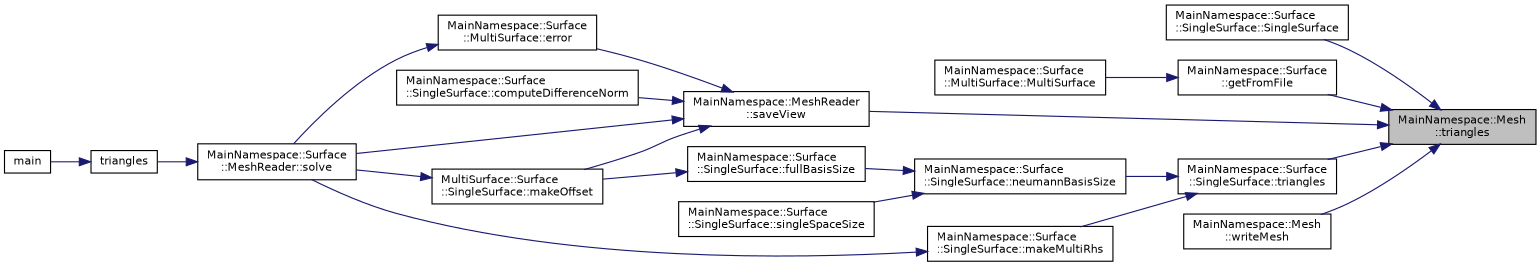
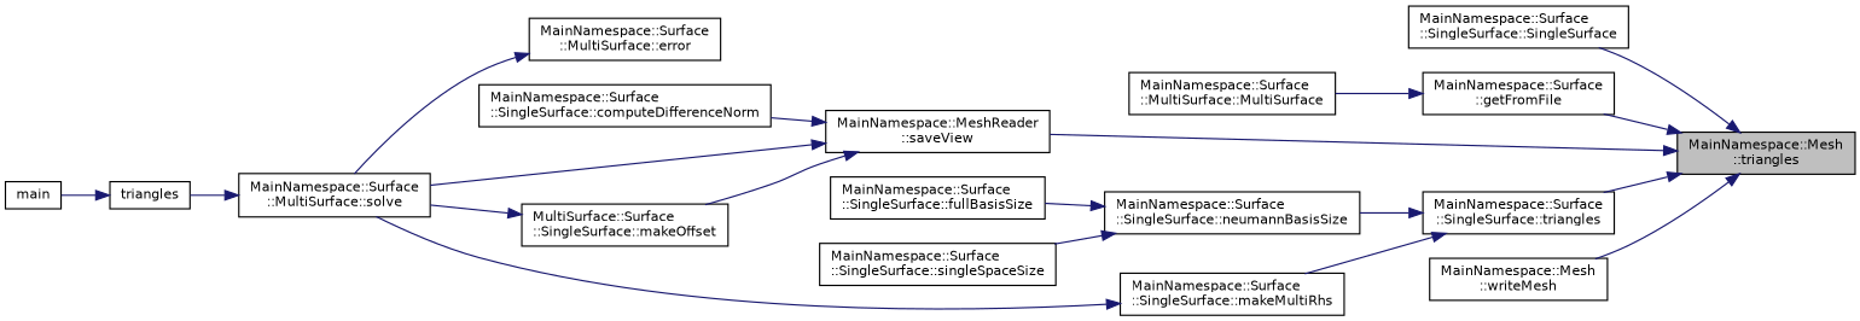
  digraph {
    rankdir=RL
    node [color=black fillcolor=white fontname=Helvetica fontsize=10 shape=record style=filled]
    edge [color=midnightblue dir=back fontname=Helvetica fontsize=10 labelfontname=Helvetica labelfontsize=10 style=solid]
    n1 [fillcolor=grey75 fontcolor=black height=0.2 label="MainNamespace::Mesh\l::triangles" width=0.4]
    n2 [height=0.2 label="MainNamespace::Surface\l::SingleSurface::SingleSurface" width=0.4]
    n3 [height=0.2 label="MainNamespace::Surface\l::getFromFile" width=0.4]
    n4 [height=0.2 label="MainNamespace::MeshReader\l::saveView" width=0.4]
    n5 [height=0.2 label="MainNamespace::Surface\l::SingleSurface::triangles" width=0.4]
    n6 [height=0.2 label="MainNamespace::Mesh\l::writeMesh" width=0.4]
    n7 [height=0.2 label="MainNamespace::Surface\l::MultiSurface::MultiSurface" width=0.4]
    n8 [height=0.2 label="MainNamespace::Surface\l::SingleSurface::computeDifferenceNorm" width=0.4]
    n9 [height=0.2 label="MainNamespace::Surface\l::MultiSurface::error" width=0.4]
-   n10 [height=0.2 label="MainNamespace::Surface\l::MeshReader::solve" width=0.4]
+   n10 [height=0.2 label="MainNamespace::Surface\l::MultiSurface::solve" width=0.4]
    n11 [height=0.2 label="MultiSurface::Surface\l::SingleSurface::makeOffset" width=0.4]
    n12 [height=0.2 label="MainNamespace::Surface\l::SingleSurface::makeMultiRhs" width=0.4]
    n13 [height=0.2 label="MainNamespace::Surface\l::SingleSurface::neumannBasisSize" width=0.4]
    n14 [height=0.2 label=triangles width=0.4]
    n15 [height=0.2 label=main width=0.4]
    n16 [height=0.2 label="MainNamespace::Surface\l::SingleSurface::fullBasisSize" width=0.4]
    n17 [height=0.2 label="MainNamespace::Surface\l::SingleSurface::singleSpaceSize" width=0.4]
    n1 -> n2
    n1 -> n3
    n1 -> n4
    n1 -> n5
    n1 -> n6
    n3 -> n7
    n4 -> n8
-   n4 -> n9
    n4 -> n10
    n4 -> n11
    n5 -> n12
    n5 -> n13
    n9 -> n10
    n10 -> n14
    n11 -> n10
    n12 -> n10
    n13 -> n16
    n13 -> n17
    n14 -> n15
-   n16 -> n11
  }
